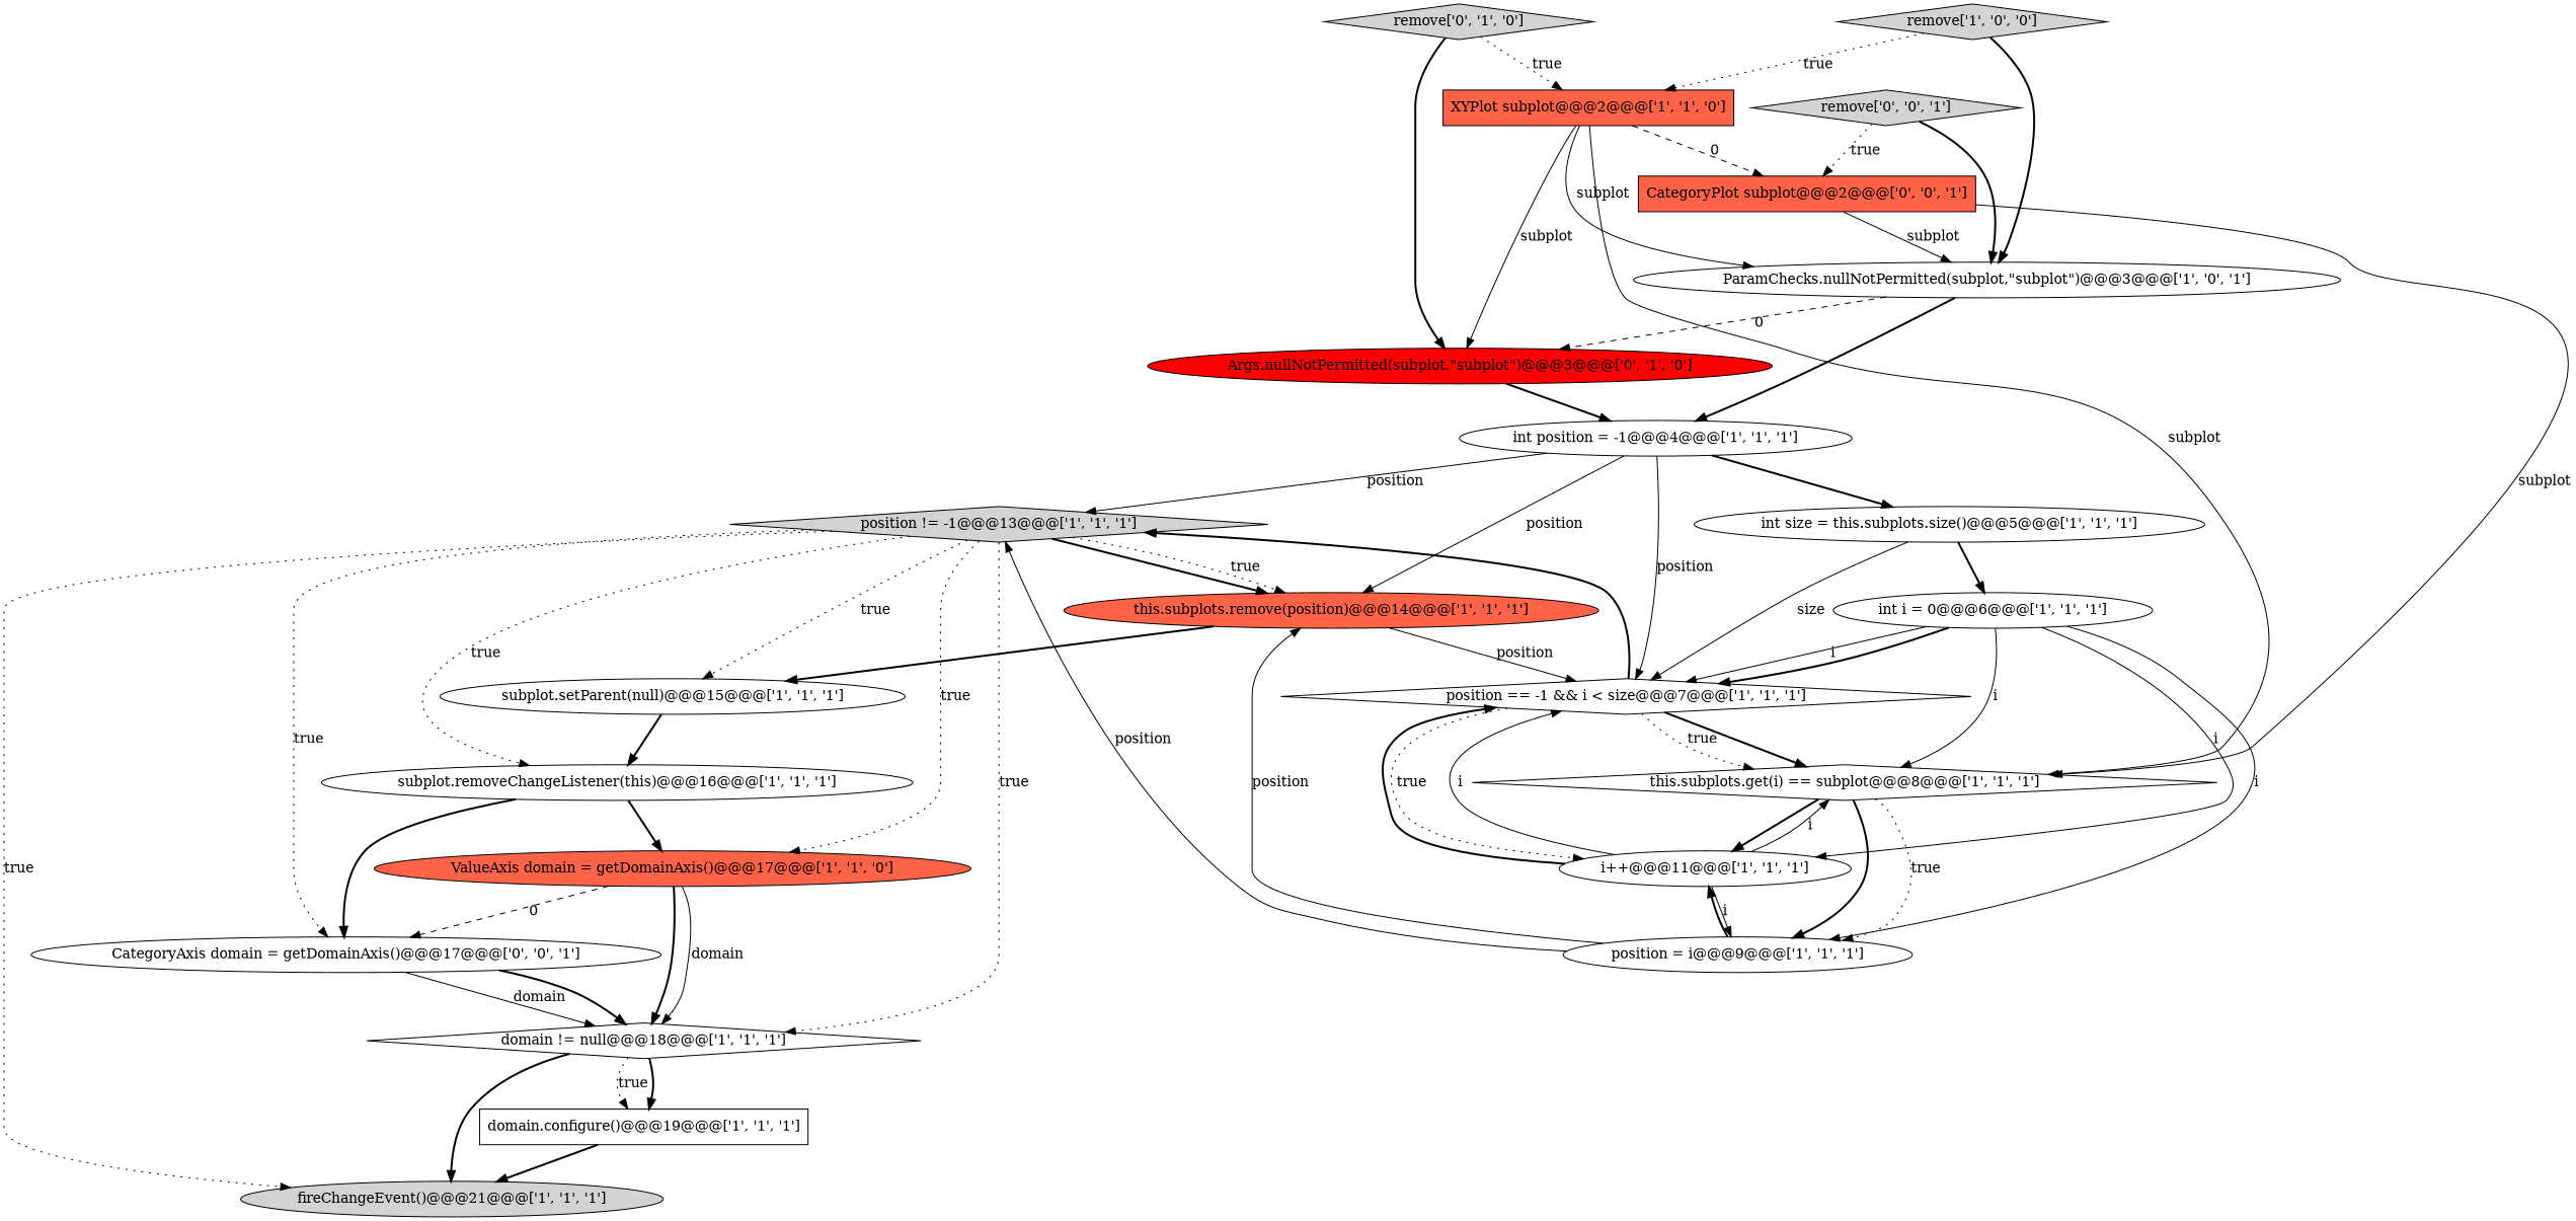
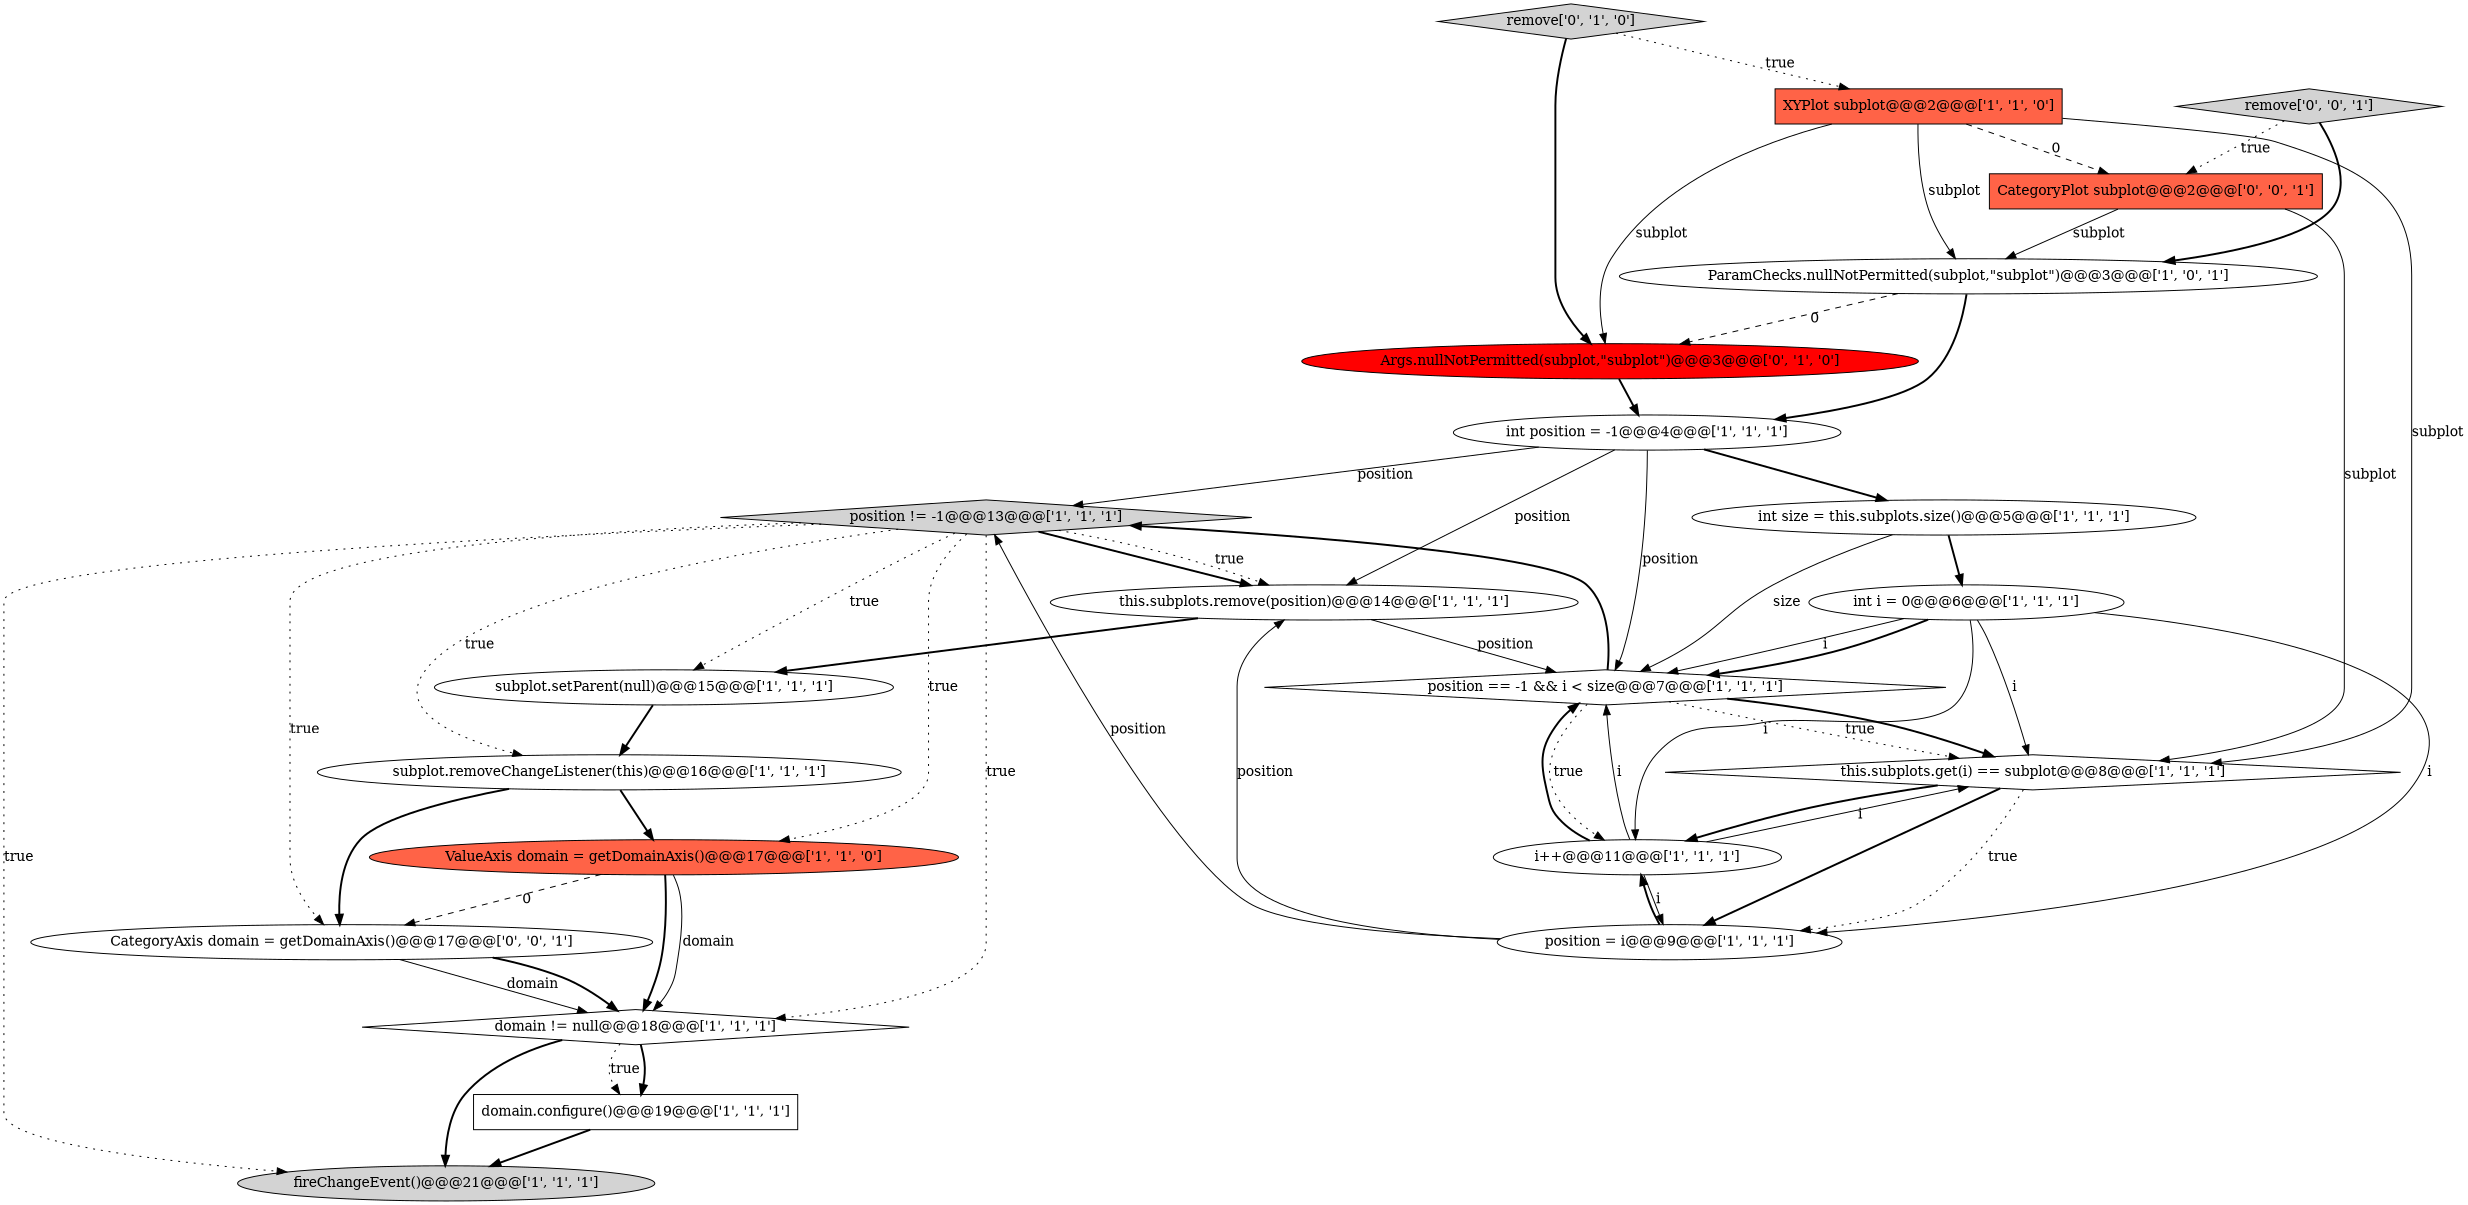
  digraph {
    node [fillcolor=white shape=ellipse style=filled]
    edge [style=bold]
    n1 [label="domain.configure()@@@19@@@['1', '1', '1']" shape=box]
    n2 [fillcolor=lightgray label="fireChangeEvent()@@@21@@@['1', '1', '1']"]
    n3 [fillcolor=lightgray label="remove['0', '0', '1']" shape=diamond]
    n4 [label="ParamChecks.nullNotPermitted(subplot,\"subplot\")@@@3@@@['1', '0', '1']"]
    n5 [fillcolor=tomato label="CategoryPlot subplot@@@2@@@['0', '0', '1']" shape=box]
    n6 [fillcolor=red label="Args.nullNotPermitted(subplot,\"subplot\")@@@3@@@['0', '1', '0']"]
    n7 [label="int position = -1@@@4@@@['1', '1', '1']"]
    n8 [label="this.subplots.get(i) == subplot@@@8@@@['1', '1', '1']" shape=diamond]
-   n9 [fillcolor=lightgray label="remove['1', '0', '0']" shape=diamond]
    n10 [fillcolor=tomato label="XYPlot subplot@@@2@@@['1', '1', '0']" shape=box]
    n11 [label="int size = this.subplots.size()@@@5@@@['1', '1', '1']"]
    n12 [label="position == -1 && i < size@@@7@@@['1', '1', '1']" shape=diamond]
-   n13 [fillcolor=tomato label="this.subplots.remove(position)@@@14@@@['1', '1', '1']"]
+   n13 [label="this.subplots.remove(position)@@@14@@@['1', '1', '1']"]
    n14 [fillcolor=lightgray label="position != -1@@@13@@@['1', '1', '1']" shape=diamond]
    n15 [label="domain != null@@@18@@@['1', '1', '1']" shape=diamond]
    n16 [label="int i = 0@@@6@@@['1', '1', '1']"]
    n17 [label="i++@@@11@@@['1', '1', '1']"]
    n18 [label="position = i@@@9@@@['1', '1', '1']"]
    n19 [label="subplot.setParent(null)@@@15@@@['1', '1', '1']"]
    n20 [label="subplot.removeChangeListener(this)@@@16@@@['1', '1', '1']"]
    n21 [label="CategoryAxis domain = getDomainAxis()@@@17@@@['0', '0', '1']"]
    n22 [fillcolor=tomato label="ValueAxis domain = getDomainAxis()@@@17@@@['1', '1', '0']"]
    n23 [fillcolor=lightgray label="remove['0', '1', '0']" shape=diamond]
    n1 -> n2
    n3 -> n4
    n3 -> n5 [label=true style=dotted]
    n4 -> n6 [label=0 style=dashed]
    n4 -> n7
    n5 -> n4 [label=subplot style=solid]
    n5 -> n8 [label=subplot style=solid]
    n6 -> n7
    n7 -> n11
    n7 -> n12 [label=position style=solid]
    n7 -> n13 [label=position style=solid]
    n7 -> n14 [label=position style=solid]
    n8 -> n17
    n8 -> n18 [label=true style=dotted]
    n8 -> n18
-   n9 -> n4
-   n9 -> n10 [label=true style=dotted]
    n10 -> n4 [label=subplot style=solid]
    n10 -> n5 [label=0 style=dashed]
    n10 -> n6 [label=subplot style=solid]
    n10 -> n8 [label=subplot style=solid]
    n11 -> n12 [label=size style=solid]
    n11 -> n16
    n12 -> n8
    n12 -> n8 [label=true style=dotted]
    n12 -> n14
    n12 -> n17 [label=true style=dotted]
    n13 -> n12 [label=position style=solid]
    n13 -> n19
    n14 -> n2 [label=true style=dotted]
    n14 -> n13
    n14 -> n13 [label=true style=dotted]
    n14 -> n15 [label=true style=dotted]
    n14 -> n19 [label=true style=dotted]
    n14 -> n20 [label=true style=dotted]
    n14 -> n21 [label=true style=dotted]
    n14 -> n22 [label=true style=dotted]
    n15 -> n1
    n15 -> n1 [label=true style=dotted]
    n15 -> n2
    n16 -> n8 [label=i style=solid]
    n16 -> n12 [label=i style=solid]
    n16 -> n12
    n16 -> n17 [label=i style=solid]
    n16 -> n18 [label=i style=solid]
    n17 -> n8 [label=i style=solid]
    n17 -> n12 [label=i style=solid]
    n17 -> n12
    n17 -> n18 [label=i style=solid]
    n18 -> n13 [label=position style=solid]
    n18 -> n14 [label=position style=solid]
    n18 -> n17
    n19 -> n20
    n20 -> n21
    n20 -> n22
    n21 -> n15 [label=domain style=solid]
    n21 -> n15
    n22 -> n15
    n22 -> n15 [label=domain style=solid]
    n22 -> n21 [label=0 style=dashed]
    n23 -> n6
    n23 -> n10 [label=true style=dotted]
  }
